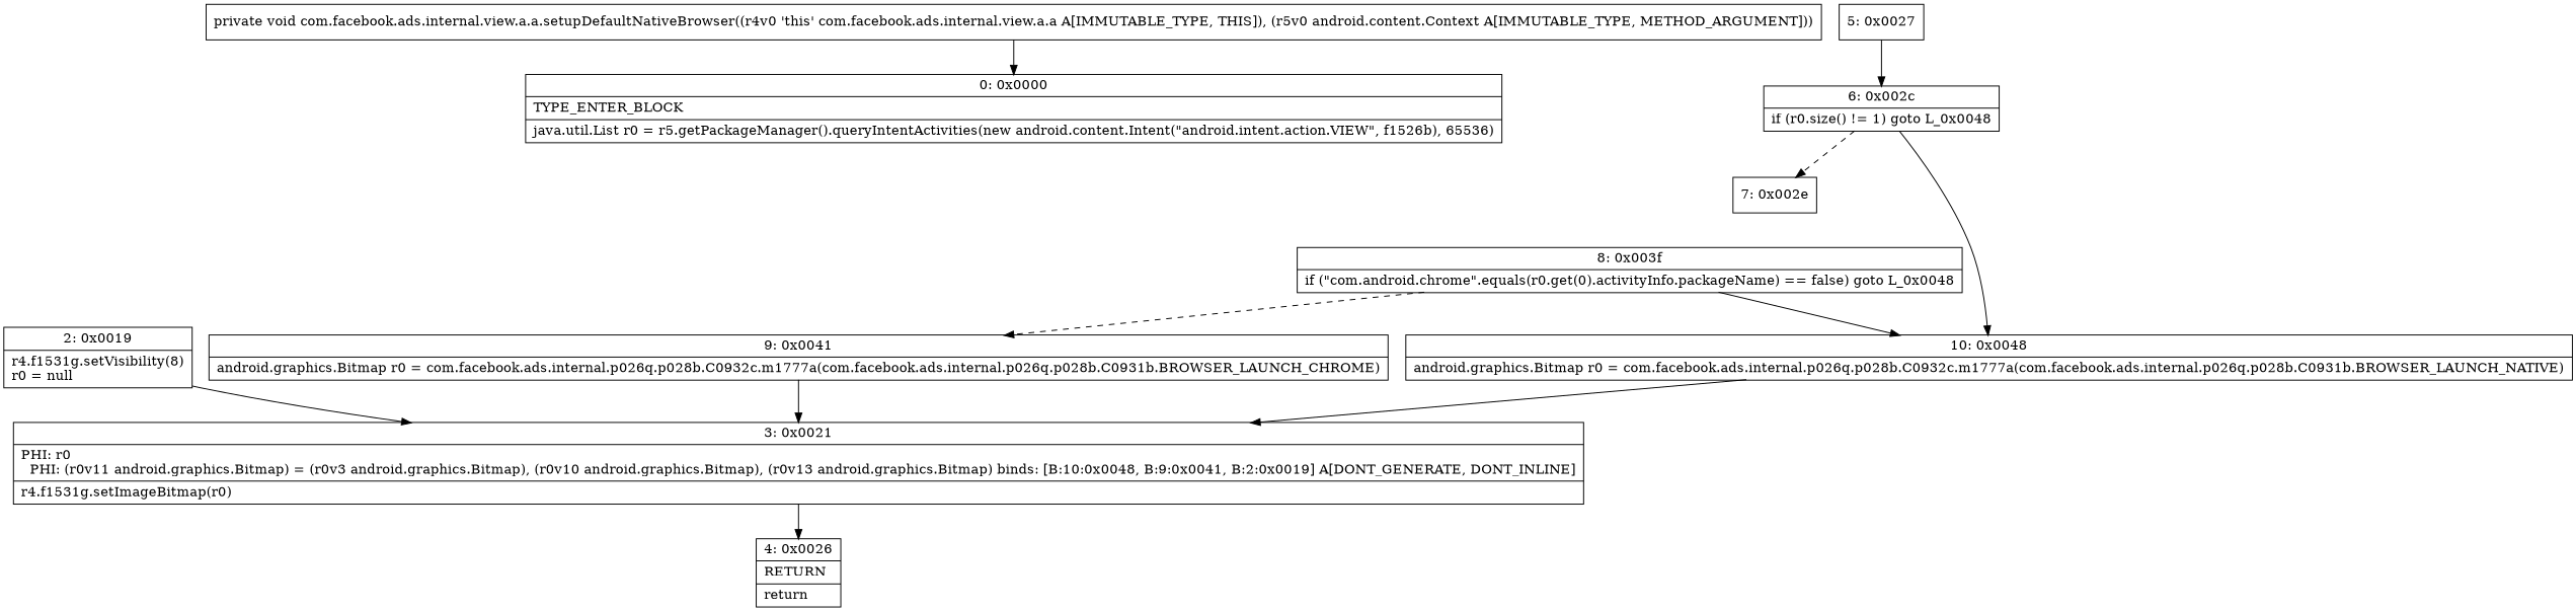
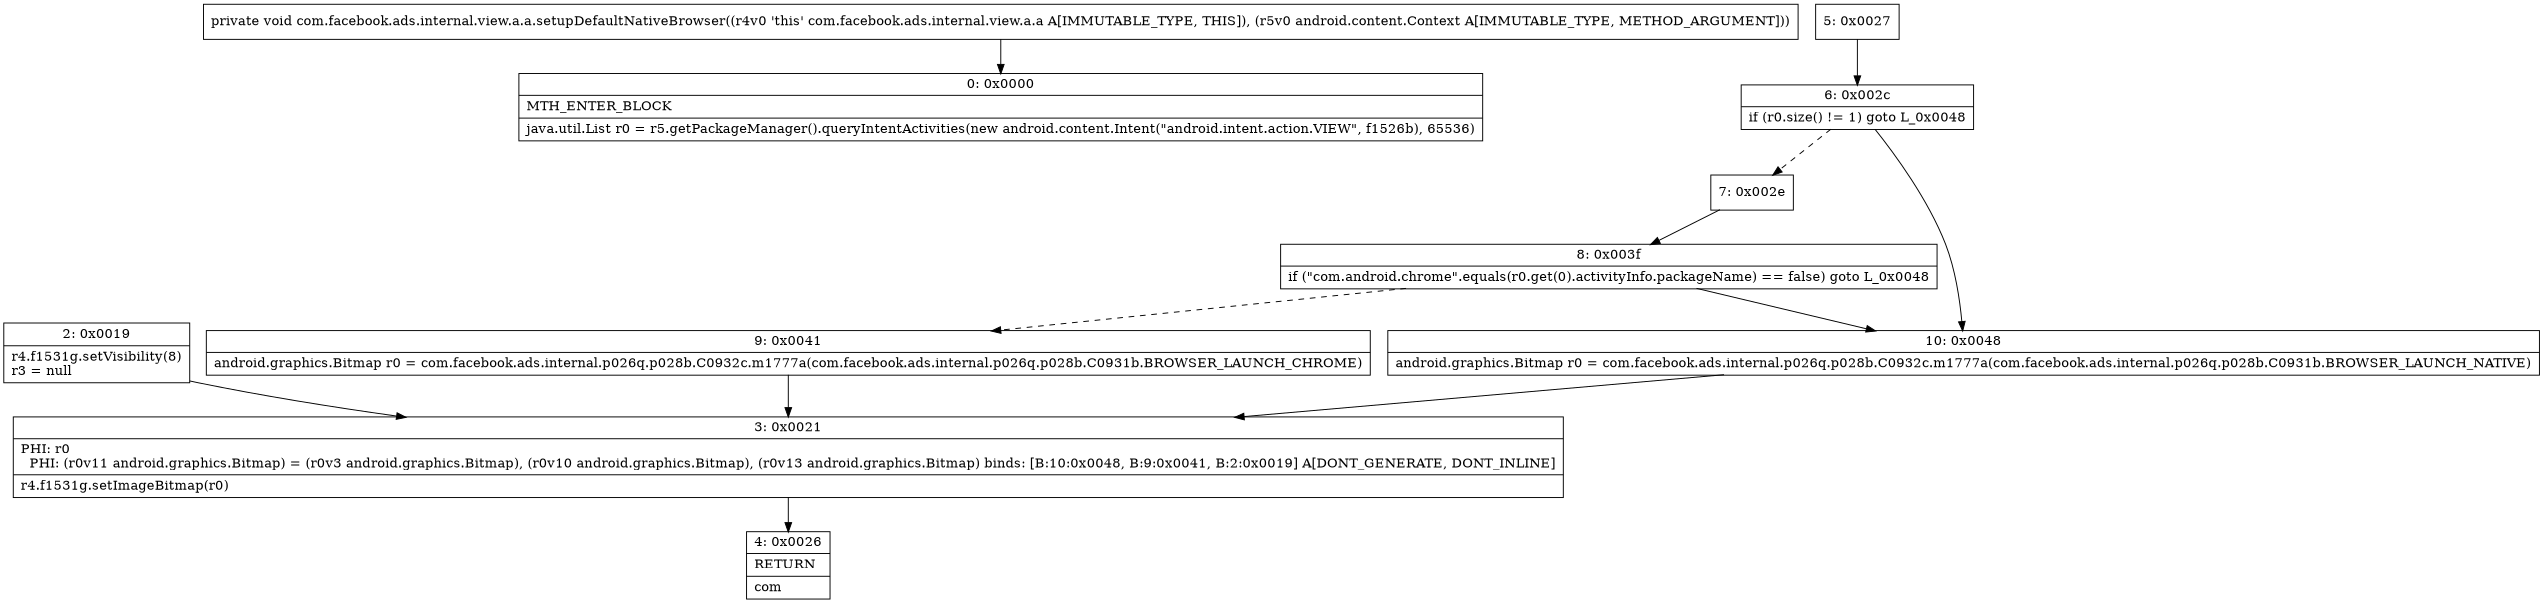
  digraph {
    node [shape=record]
-   n1 [label="{0\:\ 0x0000|TYPE_ENTER_BLOCK\l|java.util.List r0 = r5.getPackageManager().queryIntentActivities(new android.content.Intent(\"android.intent.action.VIEW\", f1526b), 65536)\l}"]
-   n2 [label="{2\:\ 0x0019|r4.f1531g.setVisibility(8)\lr0 = null\l}"]
+   n1 [label="{0\:\ 0x0000|MTH_ENTER_BLOCK\l|java.util.List r0 = r5.getPackageManager().queryIntentActivities(new android.content.Intent(\"android.intent.action.VIEW\", f1526b), 65536)\l}"]
+   n2 [label="{2\:\ 0x0019|r4.f1531g.setVisibility(8)\lr3 = null\l}"]
    n3 [label="{3\:\ 0x0021|PHI: r0 \l  PHI: (r0v11 android.graphics.Bitmap) = (r0v3 android.graphics.Bitmap), (r0v10 android.graphics.Bitmap), (r0v13 android.graphics.Bitmap) binds: [B:10:0x0048, B:9:0x0041, B:2:0x0019] A[DONT_GENERATE, DONT_INLINE]\l|r4.f1531g.setImageBitmap(r0)\l}"]
    n4 [label="{5\:\ 0x0027}"]
    n5 [label="{6\:\ 0x002c|if (r0.size() != 1) goto L_0x0048\l}"]
-   n6 [label="{4\:\ 0x0026|RETURN\l|return\l}"]
+   n6 [label="{4\:\ 0x0026|RETURN\l|com\l}"]
    n7 [label="{7\:\ 0x002e}"]
    n8 [label="{10\:\ 0x0048|android.graphics.Bitmap r0 = com.facebook.ads.internal.p026q.p028b.C0932c.m1777a(com.facebook.ads.internal.p026q.p028b.C0931b.BROWSER_LAUNCH_NATIVE)\l}"]
    n9 [label="{8\:\ 0x003f|if (\"com.android.chrome\".equals(r0.get(0).activityInfo.packageName) == false) goto L_0x0048\l}"]
    n10 [label="{9\:\ 0x0041|android.graphics.Bitmap r0 = com.facebook.ads.internal.p026q.p028b.C0932c.m1777a(com.facebook.ads.internal.p026q.p028b.C0931b.BROWSER_LAUNCH_CHROME)\l}"]
    n11 [label="{private void com.facebook.ads.internal.view.a.a.setupDefaultNativeBrowser((r4v0 'this' com.facebook.ads.internal.view.a.a A[IMMUTABLE_TYPE, THIS]), (r5v0 android.content.Context A[IMMUTABLE_TYPE, METHOD_ARGUMENT])) }"]
    n2 -> n3
    n3 -> n6
    n4 -> n5
    n5 -> n7 [style=dashed]
    n5 -> n8
+   n7 -> n9
    n8 -> n3
    n9 -> n8
    n9 -> n10 [style=dashed]
    n10 -> n3
    n11 -> n1
  }
